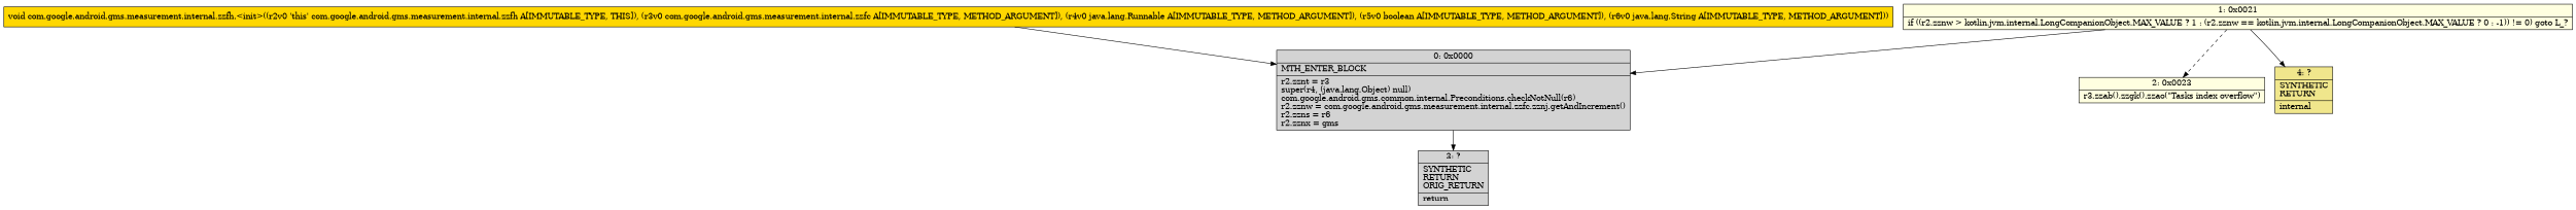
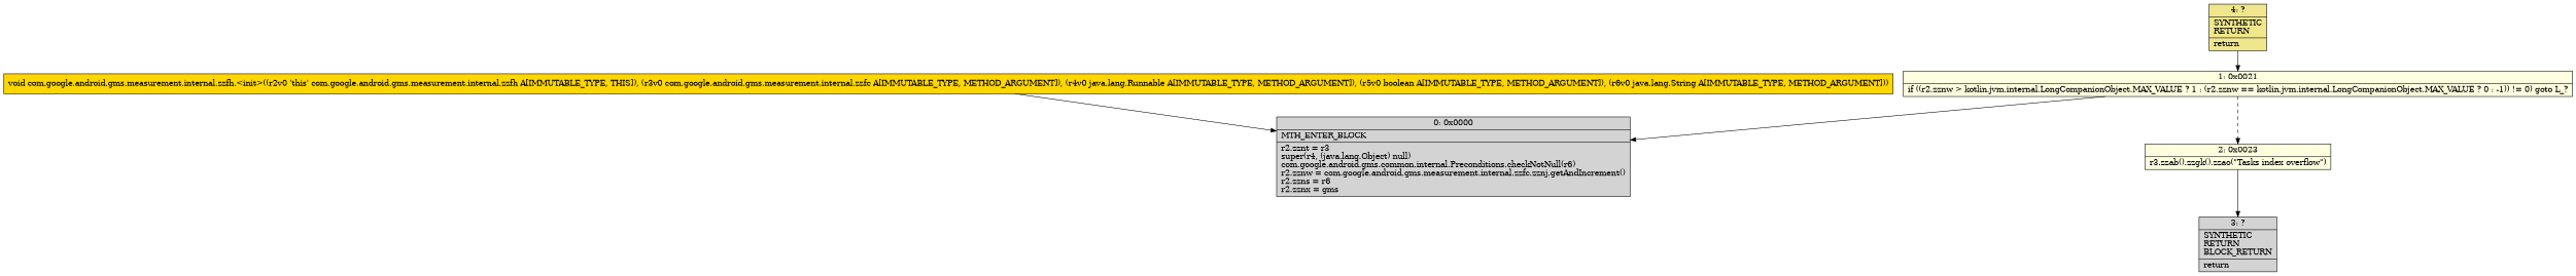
  digraph {
    node [fillcolor=lightgrey shape=record style=filled]
    n1 [label="{0\:\ 0x0000|MTH_ENTER_BLOCK\l|r2.zznt = r3\lsuper(r4, (java.lang.Object) null)\lcom.google.android.gms.common.internal.Preconditions.checkNotNull(r6)\lr2.zznw = com.google.android.gms.measurement.internal.zzfc.zznj.getAndIncrement()\lr2.zzns = r6\lr2.zznx = gms\l}"]
    n2 [fillcolor=lightyellow label="{1\:\ 0x0021|if ((r2.zznw \> kotlin.jvm.internal.LongCompanionObject.MAX_VALUE ? 1 : (r2.zznw == kotlin.jvm.internal.LongCompanionObject.MAX_VALUE ? 0 : \-1)) != 0) goto L_?\l}"]
    n3 [fillcolor=lightyellow label="{2\:\ 0x0023|r3.zzab().zzgk().zzao(\"Tasks index overflow\")\l}"]
-   n4 [fillcolor=khaki label="{4\:\ ?|SYNTHETIC\lRETURN\l|internal\l}"]
-   n5 [label="{3\:\ ?|SYNTHETIC\lRETURN\lORIG_RETURN\l|return\l}"]
+   n4 [fillcolor=khaki label="{4\:\ ?|SYNTHETIC\lRETURN\l|return\l}"]
+   n5 [label="{3\:\ ?|SYNTHETIC\lRETURN\lBLOCK_RETURN\l|return\l}"]
    n6 [fillcolor=gold label="{void com.google.android.gms.measurement.internal.zzfh.\<init\>((r2v0 'this' com.google.android.gms.measurement.internal.zzfh A[IMMUTABLE_TYPE, THIS]), (r3v0 com.google.android.gms.measurement.internal.zzfc A[IMMUTABLE_TYPE, METHOD_ARGUMENT]), (r4v0 java.lang.Runnable A[IMMUTABLE_TYPE, METHOD_ARGUMENT]), (r5v0 boolean A[IMMUTABLE_TYPE, METHOD_ARGUMENT]), (r6v0 java.lang.String A[IMMUTABLE_TYPE, METHOD_ARGUMENT])) }"]
    n2 -> n1
    n2 -> n3 [style=dashed]
-   n2 -> n4
-   n1 -> n5
+   n4 -> n2
+   n3 -> n5
    n6 -> n1
  }
